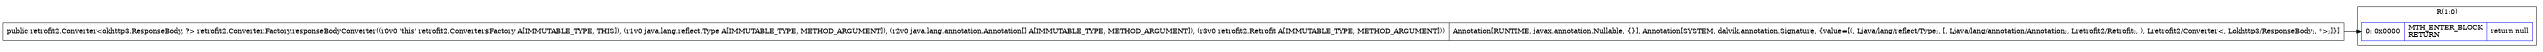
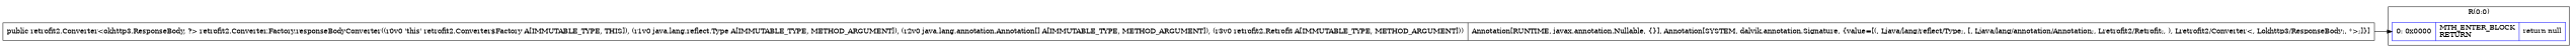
  digraph {
    rankdir=LR
    node [shape=record]
    n1 [color=blue label="{0\:\ 0x0000|MTH_ENTER_BLOCK\lRETURN\l|return null\l}"]
    n2 [label="{public retrofit2.Converter\<okhttp3.ResponseBody, ?\> retrofit2.Converter.Factory.responseBodyConverter((r0v0 'this' retrofit2.Converter$Factory A[IMMUTABLE_TYPE, THIS]), (r1v0 java.lang.reflect.Type A[IMMUTABLE_TYPE, METHOD_ARGUMENT]), (r2v0 java.lang.annotation.Annotation[] A[IMMUTABLE_TYPE, METHOD_ARGUMENT]), (r3v0 retrofit2.Retrofit A[IMMUTABLE_TYPE, METHOD_ARGUMENT]))  | Annotation[RUNTIME, javax.annotation.Nullable, \{\}], Annotation[SYSTEM, dalvik.annotation.Signature, \{value=[(, Ljava\/lang\/reflect\/Type;, [, Ljava\/lang\/annotation\/Annotation;, Lretrofit2\/Retrofit;, ), Lretrofit2\/Converter\<, Lokhttp3\/ResponseBody;, *\>;]\}]\l}"]
    subgraph cluster_1 {
-     label="R(1:0)"
+     label="R(0:0)"
      n1
    }
    n2 -> n1
  }
